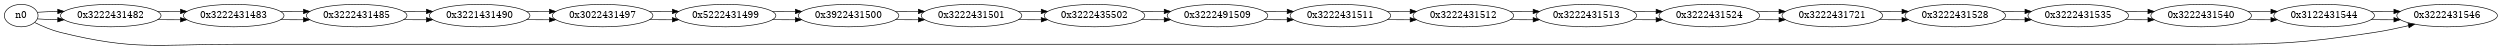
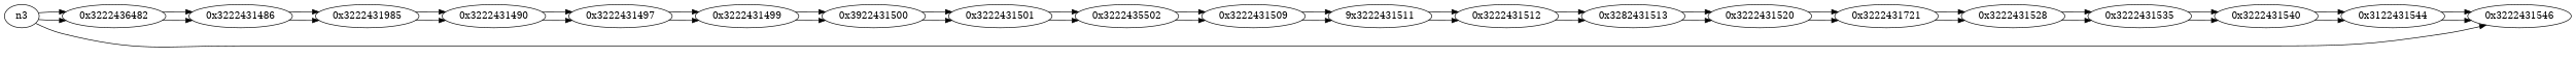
  digraph {
    rankdir=LR
-   n1 [label="0x3222431482"]
-   n2 [label="0x3222431483"]
-   n3 [label="0x3222431485"]
-   n4 [label="0x3221431490"]
-   n5 [label="0x3022431497"]
-   n6 [label="0x5222431499"]
+   n1 [label="0x3222436482"]
+   n2 [label="0x3222431486"]
+   n3 [label="0x3222431985"]
+   n4 [label="0x3222431490"]
+   n5 [label="0x3222431497"]
+   n6 [label="0x3222431499"]
    n7 [label="0x3922431500"]
    n8 [label="0x3222431501"]
    n9 [label="0x3222435502"]
-   n10 [label="0x3222491509"]
-   n11 [label="0x3222431511"]
+   n10 [label="0x3222431509"]
+   n11 [label="9x3222431511"]
    n12 [label="0x3222431512"]
-   n13 [label="0x3222431513"]
-   n14 [label="0x3222431524"]
+   n13 [label="0x3282431513"]
+   n14 [label="0x3222431520"]
    n15 [label="0x3222431721"]
    n16 [label="0x3222431528"]
    n17 [label="0x3222431535"]
    n18 [label="0x3222431540"]
    n19 [label="0x3122431544"]
    n20 [label="0x3222431546"]
-   n0
+   n0 [label=n3]
    n1 -> n2
    n1 -> n2
    n2 -> n3
    n2 -> n3
    n3 -> n4
    n3 -> n4
    n4 -> n5
    n4 -> n5
    n5 -> n6
    n5 -> n6
    n6 -> n7
    n6 -> n7
    n7 -> n8
    n7 -> n8
    n8 -> n9
    n8 -> n9
    n9 -> n10
    n9 -> n10
    n10 -> n11
    n10 -> n11
    n11 -> n12
    n11 -> n12
    n12 -> n13
    n12 -> n13
    n13 -> n14
    n13 -> n14
    n14 -> n15
    n14 -> n15
    n15 -> n16
    n15 -> n16
    n16 -> n17
    n16 -> n17
    n17 -> n18
    n17 -> n18
    n18 -> n19
    n18 -> n19
    n19 -> n20
    n19 -> n20
    n0 -> n1
    n0 -> n1
    n0 -> n20
  }
